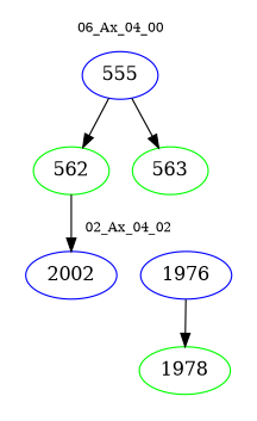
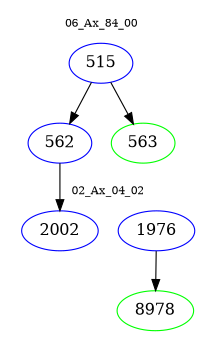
  digraph {
    node [color=blue]
    edge [color=black]
    n1 [label=1976]
    n2 [label=2002]
-   n3 [color=green label=1978]
-   n4 [label=555]
-   n5 [color=green label=562]
+   n3 [color=green label=8978]
+   n4 [label=515]
+   n5 [label=562]
    n6 [color=green label=563]
    subgraph cluster_1 {
      color=white
      fontsize=10
      label="02_Ax_04_02"
      n1
      n2
      n3
    }
    subgraph cluster_2 {
      color=white
      fontsize=10
-     label="06_Ax_04_00"
+     label="06_Ax_84_00"
      n4
      n5
      n6
    }
    n1 -> n3
    n4 -> n5
    n4 -> n6
    n5 -> n2
  }
